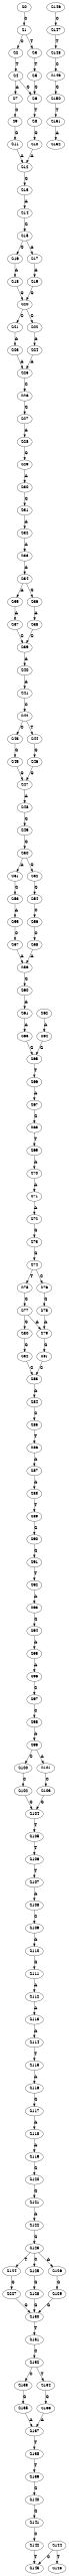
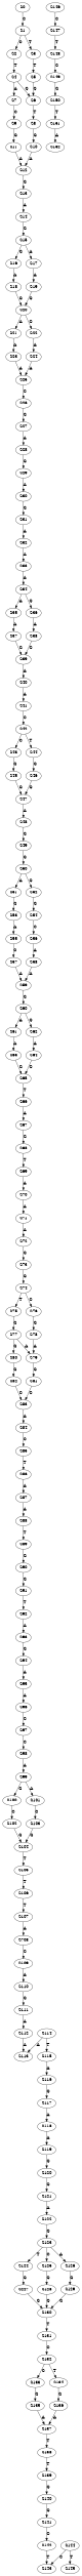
  strict digraph {
    S0
    S1
    S2
    S3
    S4
    S5
    S6
    S7
    S8
    S9
    S10
    S11
    S12
    S13
    S14
    S15
    S16
    S17
    S18
    S19
    S20
    S21
    S22
    S23
    S24
    S25
    S26
    S27
    S28
    S29
    S30
    S31
    S32
    S33
    S34
    S35
    S36
    S37
    S38
    S39
    S40
    S41
    S42
    S43
    S44
    S45
    S46
    S47
    S48
    S49
    S50
    S51
    S52
    S53
    S54
    S55
    S56
    S57
    S58
    S59
    S60
    S61
    S62
    S63
    S64
    S65
    S66
    S67
    S68
    S69
    S70
    S71
    S72
    S73
    S74
    S75
    S76
    S77
    S78
    S79
    S80
    S81
    S82
    S83
    S84
    S85
    S86
    S87
    S88
    S89
    S90
    S91
    S92
    S93
    S94
    S95
    S96
    S97
    S98
    S99
    S100
    S101
    S102
    S103
    S104
    S105
    S106
    S107
-   S108
+   S108 [label=S708]
    S109
    S110
    S111
    S112
    S113
    S114
    S115
    S116
    S117
    S118
    S119
    S120
    S121
    S122
    S123
    S124
    S125
    S126
    n128 [label=S227]
    S128
    S129
    S130
    S131
    S132
    S133
    S134
    S135
    S136
    S137
    S138
    S139
    S140
    S141
    S142
    S143
    S144
    S145
    S146
    S147
    S148
    S149
    S150
    S151
    S152
    S0 -> S1 [label=C]
    S1 -> S2 [label=C]
    S1 -> S3 [label=T]
    S2 -> S4 [label=T]
    S3 -> S5 [label=T]
    S4 -> S6 [label=G]
    S4 -> S7 [label=A]
    S5 -> S6 [label=G]
    S6 -> S8 [label=T]
    S7 -> S9 [label=C]
    S8 -> S10 [label=G]
    S9 -> S11 [label=G]
    S10 -> S12 [label=A]
    S11 -> S12 [label=A]
    S12 -> S13 [label=G]
    S13 -> S14 [label=A]
    S14 -> S15 [label=G]
    S15 -> S16 [label=G]
    S15 -> S17 [label=A]
    S16 -> S18 [label=A]
    S17 -> S19 [label=A]
    S18 -> S20 [label=G]
    S19 -> S20 [label=G]
-   S20 -> S21 [label=C]
+   S20 -> S21 [label=A]
    S20 -> S22 [label=G]
    S21 -> S23 [label=A]
    S22 -> S24 [label=A]
    S23 -> S25 [label=A]
    S24 -> S25 [label=A]
    S25 -> S26 [label=C]
    S26 -> S27 [label=G]
    S27 -> S28 [label=A]
    S28 -> S29 [label=G]
    S29 -> S30 [label=A]
    S30 -> S31 [label=G]
    S31 -> S32 [label=A]
    S32 -> S33 [label=A]
    S33 -> S34 [label=A]
    S34 -> S35 [label=A]
    S34 -> S36 [label=G]
    S35 -> S37 [label=A]
    S36 -> S38 [label=A]
    S37 -> S39 [label=G]
    S38 -> S39 [label=G]
    S39 -> S40 [label=A]
    S40 -> S41 [label=A]
    S41 -> S42 [label=C]
    S42 -> S43 [label=C]
    S42 -> S44 [label=T]
    S43 -> S45 [label=G]
    S44 -> S46 [label=G]
    S45 -> S47 [label=G]
    S46 -> S47 [label=G]
    S47 -> S48 [label=A]
    S48 -> S49 [label=G]
    S49 -> S50 [label=G]
    S50 -> S51 [label=A]
    S50 -> S52 [label=G]
    S51 -> S53 [label=G]
    S52 -> S54 [label=G]
    S53 -> S55 [label=A]
    S54 -> S56 [label=C]
    S55 -> S57 [label=C]
-   S56 -> S58 [label=C]
+   S56 -> S58 [label=A]
    S57 -> S59 [label=A]
    S58 -> S59 [label=A]
    S59 -> S60 [label=G]
    S60 -> S61 [label=A]
+   S60 -> S62 [label=G]
    S61 -> S63 [label=A]
    S62 -> S64 [label=A]
    S63 -> S65 [label=G]
    S64 -> S65 [label=G]
    S65 -> S66 [label=T]
    S66 -> S67 [label=A]
    S67 -> S68 [label=G]
    S68 -> S69 [label=T]
    S69 -> S70 [label=A]
    S70 -> S71 [label=A]
    S71 -> S72 [label=A]
    S72 -> S73 [label=G]
    S73 -> S74 [label=G]
    S74 -> S75 [label=T]
    S74 -> S76 [label=C]
    S75 -> S77 [label=G]
    S76 -> S78 [label=G]
    S77 -> S79 [label=A]
    S77 -> S80 [label=G]
    S78 -> S79 [label=A]
    S79 -> S81 [label=G]
    S80 -> S82 [label=G]
    S81 -> S83 [label=C]
    S82 -> S83 [label=C]
    S83 -> S84 [label=A]
    S84 -> S85 [label=C]
    S85 -> S86 [label=T]
    S86 -> S87 [label=A]
    S87 -> S88 [label=A]
    S88 -> S89 [label=T]
    S89 -> S90 [label=G]
    S90 -> S91 [label=G]
    S91 -> S92 [label=T]
    S92 -> S93 [label=A]
    S93 -> S94 [label=G]
    S94 -> S95 [label=A]
    S95 -> S96 [label=A]
    S96 -> S97 [label=C]
    S97 -> S98 [label=C]
    S98 -> S99 [label=A]
    S99 -> S100 [label=G]
    S99 -> S101 [label=A]
    S100 -> S102 [label=C]
    S101 -> S103 [label=C]
    S102 -> S104 [label=G]
    S103 -> S104 [label=G]
    S104 -> S105 [label=T]
    S105 -> S106 [label=T]
    S106 -> S107 [label=T]
    S107 -> S108 [label=A]
    S108 -> S109 [label=C]
    S109 -> S110 [label=A]
    S110 -> S111 [label=G]
    S111 -> S112 [label=A]
    S112 -> S113 [label=A]
-   S113 -> S114 [label=A]
+   S114 -> S113 [label=A]
    S114 -> S115 [label=T]
    S115 -> S116 [label=A]
    S116 -> S117 [label=G]
    S117 -> S118 [label=A]
    S118 -> S119 [label=A]
    S119 -> S120 [label=G]
    S120 -> S121 [label=G]
    S121 -> S122 [label=A]
    S122 -> S123 [label=G]
    S123 -> S124 [label=T]
    S123 -> S125 [label=C]
    S123 -> S126 [label=A]
    S124 -> n128 [label=G]
    S125 -> S128 [label=G]
    S126 -> S129 [label=G]
    n128 -> S130 [label=G]
    S128 -> S130 [label=G]
    S129 -> S130 [label=G]
    S130 -> S131 [label=T]
    S131 -> S132 [label=C]
    S132 -> S133 [label=C]
    S132 -> S134 [label=T]
    S133 -> S135 [label=G]
    S134 -> S136 [label=G]
    S135 -> S137 [label=A]
    S136 -> S137 [label=A]
    S137 -> S138 [label=T]
    S138 -> S139 [label=T]
    S139 -> S140 [label=G]
    S140 -> S141 [label=G]
    S141 -> S142 [label=C]
    S142 -> S143 [label=T]
    S144 -> S143 [label=C]
    S144 -> S145 [label=T]
    S146 -> S147 [label=C]
    S147 -> S148 [label=T]
    S148 -> S149 [label=C]
    S149 -> S150 [label=G]
    S150 -> S151 [label=T]
    S151 -> S152 [label=A]
  }
